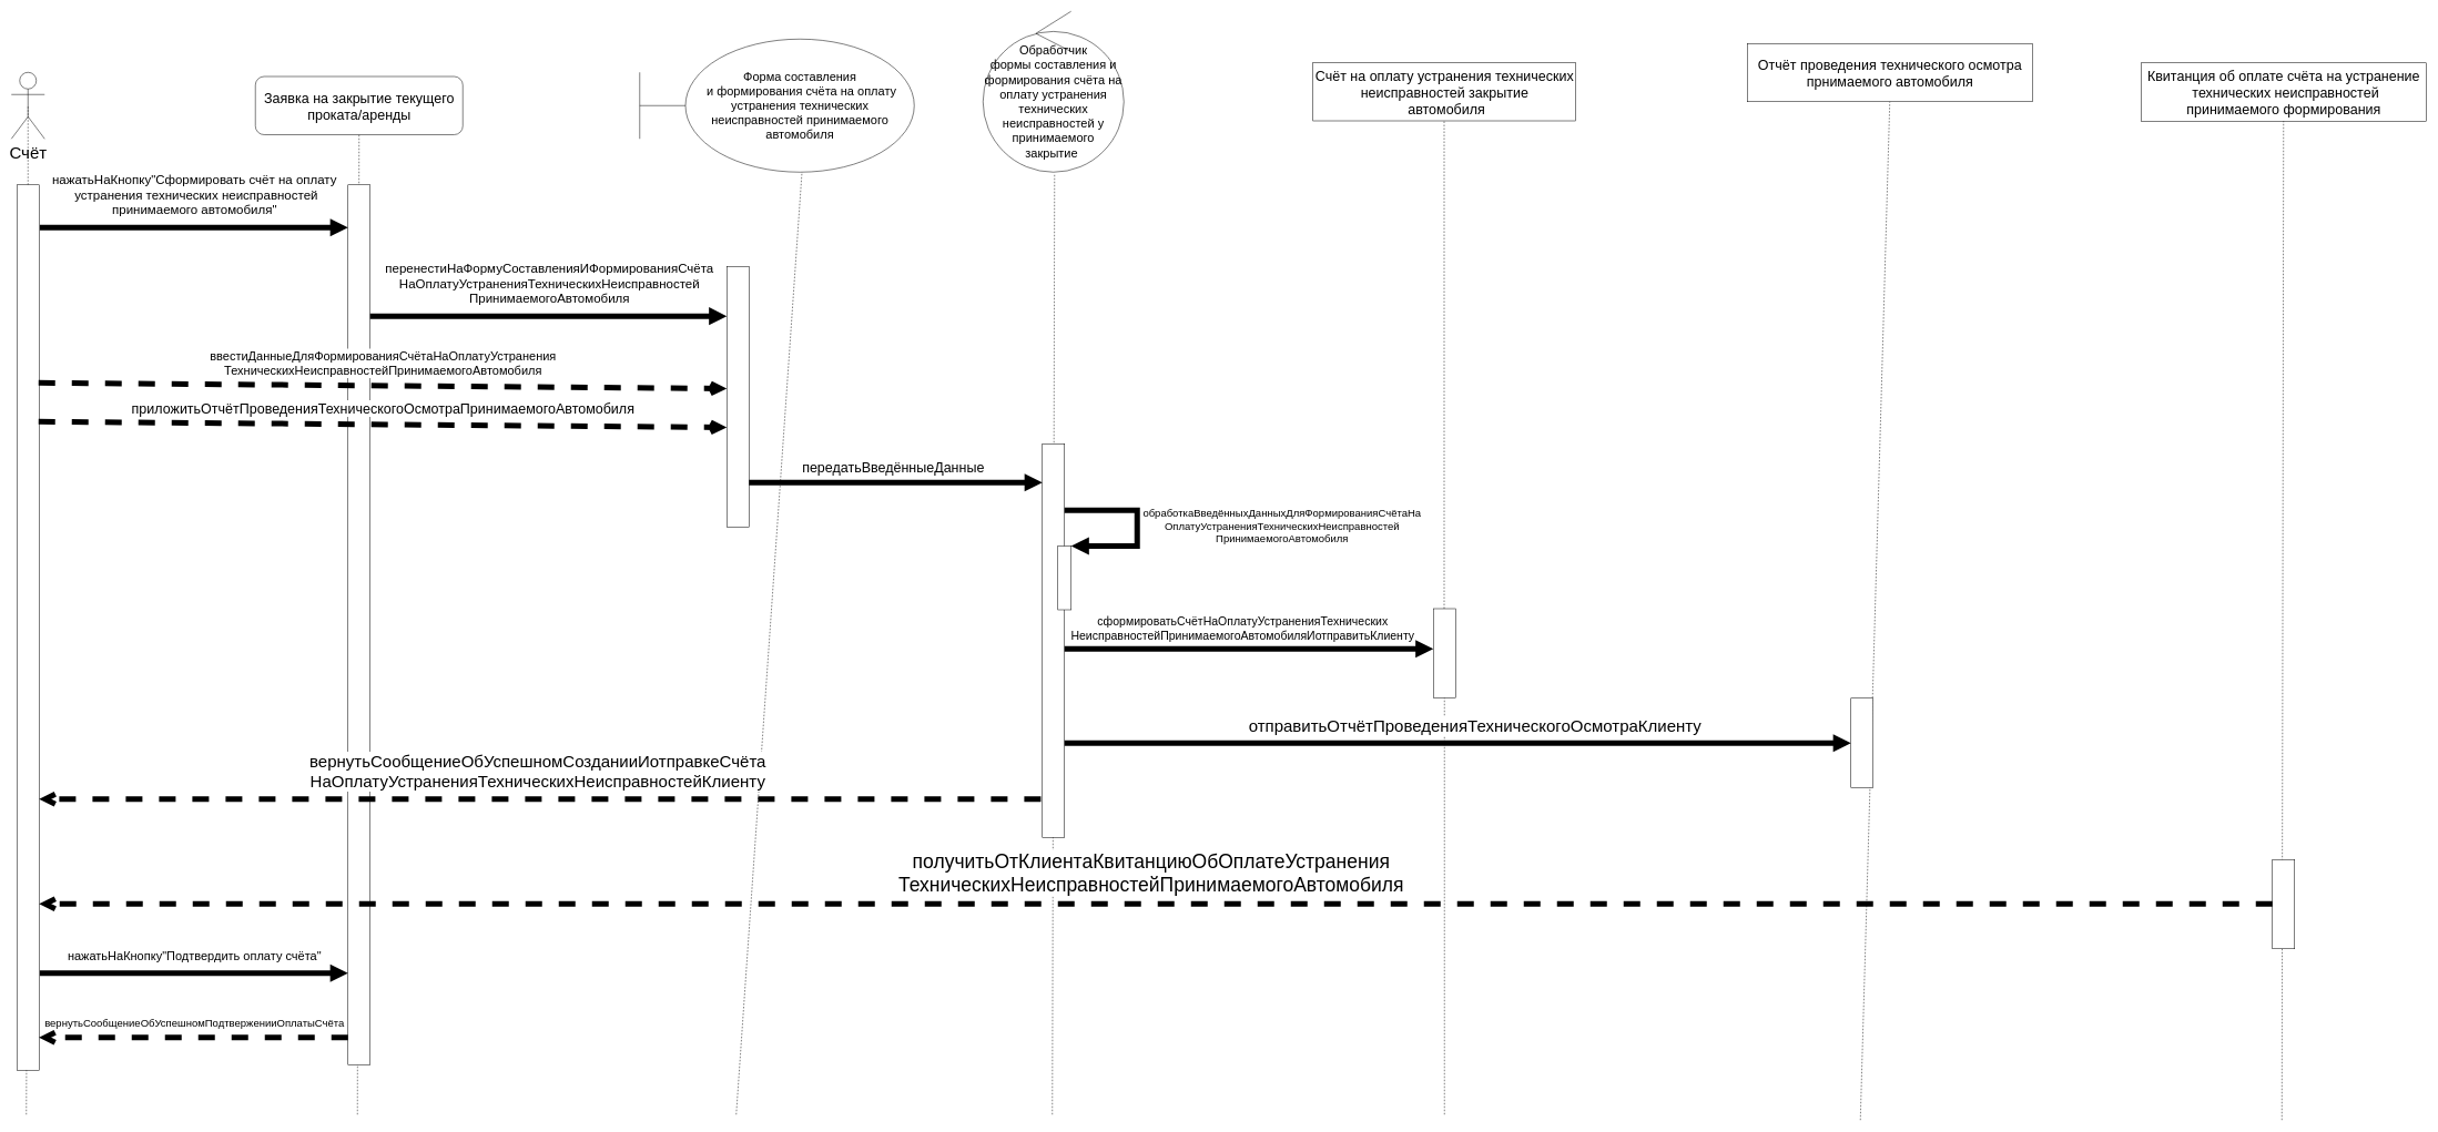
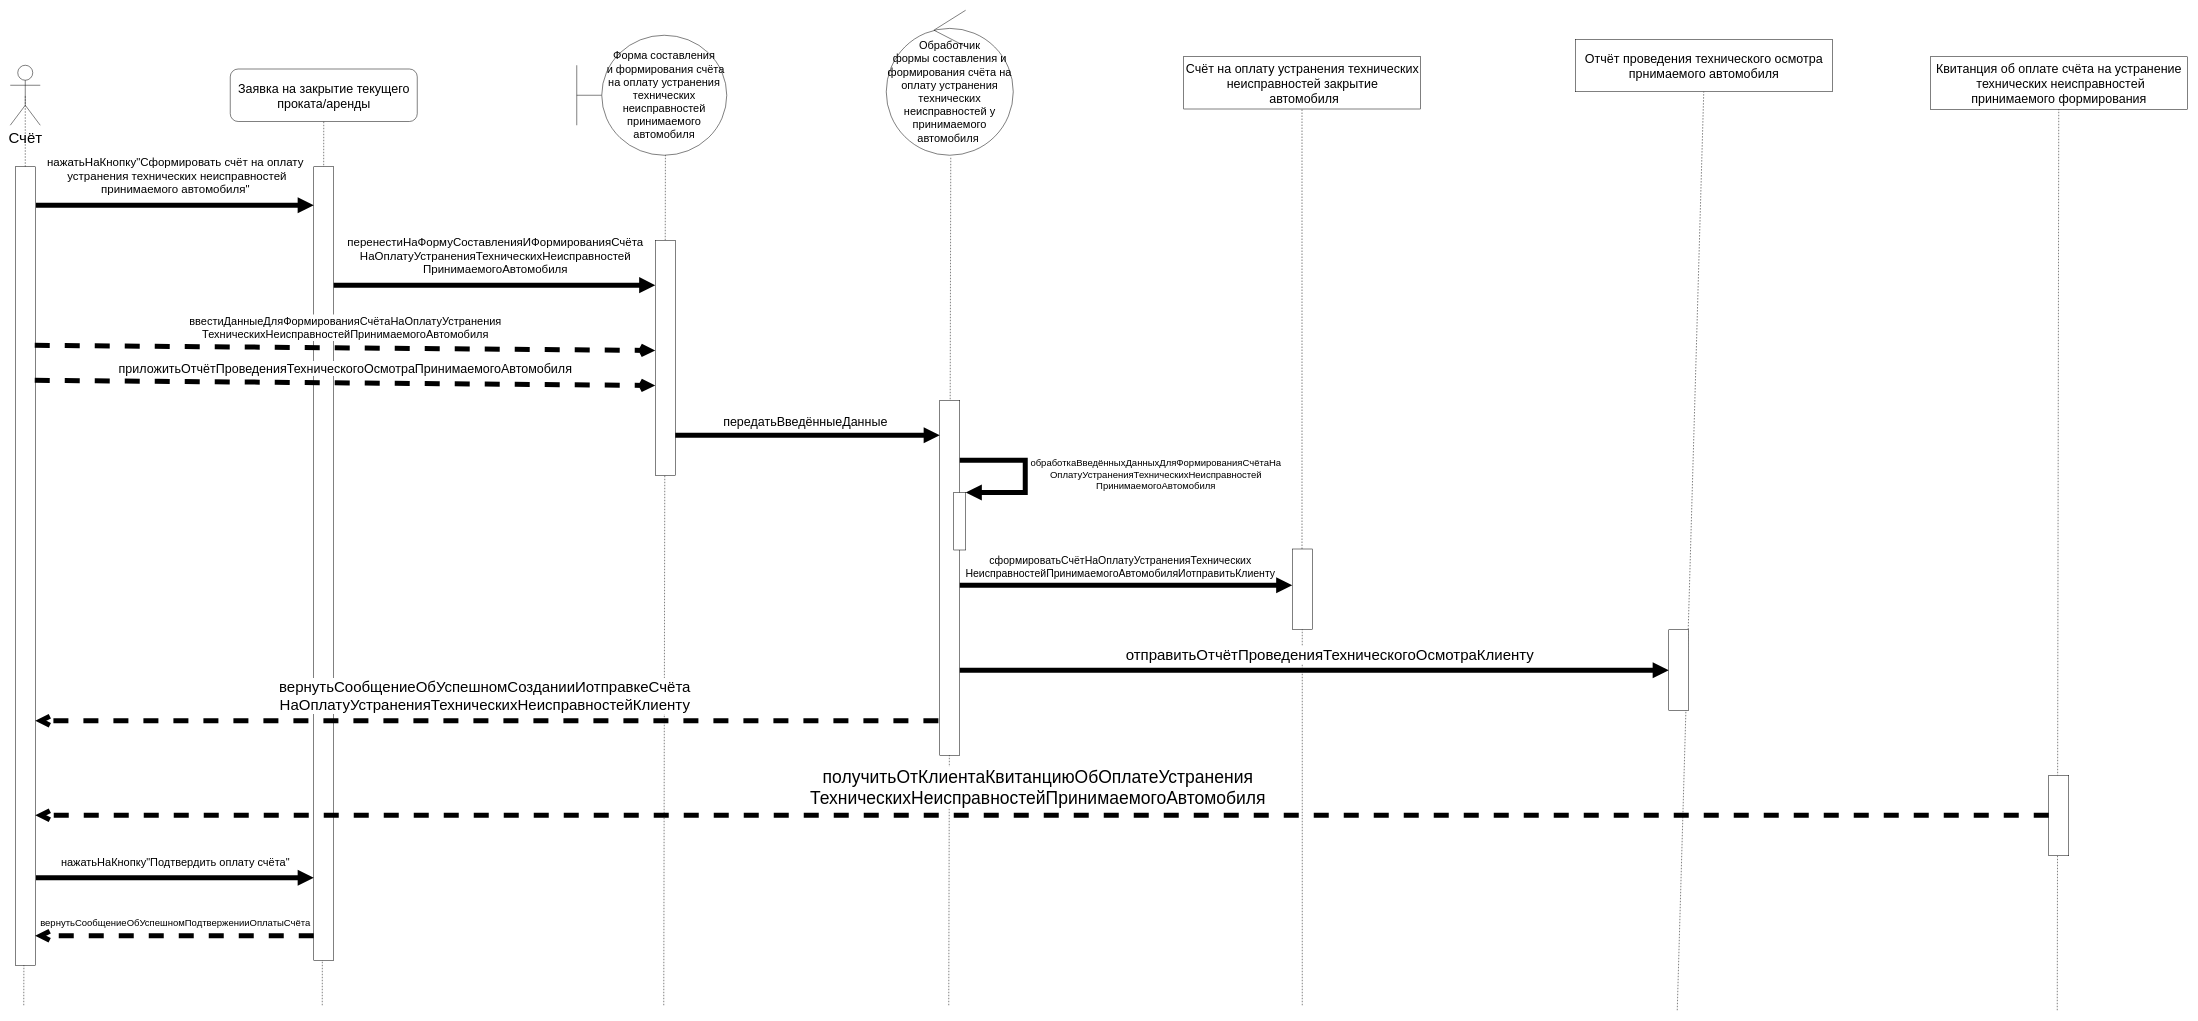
  <mxCell id="0" />
  <mxCell id="1" parent="0" />
  <mxCell id="2" value="" style="endArrow=none;dashed=1;html=1;entryX=0.5;entryY=0.5;entryDx=0;entryDy=0;entryPerimeter=0;" edge="1" parent="1" target="15"><mxGeometry width="50" height="50" relative="1" as="geometry"><mxPoint x="47" y="2010" as="sourcePoint" /><mxPoint x="50" y="190" as="targetPoint" /></mxGeometry></mxCell>
  <mxCell id="3" value="&lt;font style=&quot;font-size: 30px&quot;&gt;Счёт&lt;/font&gt;" style="shape=umlActor;verticalLabelPosition=bottom;labelBackgroundColor=#ffffff;verticalAlign=top;html=1;" vertex="1" parent="1"><mxGeometry x="20" y="130" width="60" height="120" as="geometry" /></mxCell>
  <mxCell id="4" value="&lt;font style=&quot;font-size: 25px&quot;&gt;Заявка на закрытие текущего &lt;br&gt;проката/аренды&lt;/font&gt;" style="html=1;rounded=1;" vertex="1" parent="1"><mxGeometry x="460" y="137.5" width="374" height="105" as="geometry" /></mxCell>
- <mxCell id="5" value="&lt;font style=&quot;font-size: 22px&quot;&gt;Форма составления&lt;br&gt;&amp;nbsp;и формирования счёта на оплату устранения технических неисправностей принимаемого автомобиля&lt;/font&gt;" style="shape=umlBoundary;whiteSpace=wrap;html=1;" vertex="1" parent="1"><mxGeometry x="1153" y="70" width="495" height="240" as="geometry" /></mxCell>
- <mxCell id="6" value="&lt;font style=&quot;font-size: 22px&quot;&gt;Обработчик &lt;br&gt;формы составления и формирования счёта на оплату устранения технических неисправностей у принимаемого &lt;br&gt;закрытие&amp;nbsp;&lt;/font&gt;" style="ellipse;shape=umlControl;whiteSpace=wrap;html=1;" vertex="1" parent="1"><mxGeometry x="1772" y="20" width="254" height="290" as="geometry" /></mxCell>
+ <mxCell id="5" value="&lt;font style=&quot;font-size: 22px&quot;&gt;Форма составления&lt;br&gt;&amp;nbsp;и формирования счёта на оплату устранения технических неисправностей принимаемого автомобиля&lt;/font&gt;" style="shape=umlBoundary;whiteSpace=wrap;html=1;" vertex="1" parent="1"><mxGeometry x="1153" y="70" width="300" height="240" as="geometry" /></mxCell>
+ <mxCell id="6" value="&lt;font style=&quot;font-size: 22px&quot;&gt;Обработчик &lt;br&gt;формы составления и формирования счёта на оплату устранения технических неисправностей у принимаемого &lt;br&gt;автомобиля&amp;nbsp;&lt;/font&gt;" style="ellipse;shape=umlControl;whiteSpace=wrap;html=1;" vertex="1" parent="1"><mxGeometry x="1772" y="20" width="254" height="290" as="geometry" /></mxCell>
  <mxCell id="7" value="&lt;span style=&quot;font-size: 25px&quot;&gt;Счёт на оплату устранения технических &lt;br&gt;неисправностей закрытие&lt;br&gt;&amp;nbsp;автомобиля&lt;/span&gt;" style="html=1;" vertex="1" parent="1"><mxGeometry x="2367" y="112.5" width="473" height="105" as="geometry" /></mxCell>
  <mxCell id="8" value="&lt;span style=&quot;font-size: 25px&quot;&gt;Квитанция об оплате счёта на устранение&lt;br&gt;&amp;nbsp;технических неисправностей&lt;br&gt;&amp;nbsp;принимаемого формирования&amp;nbsp;&lt;/span&gt;" style="html=1;" vertex="1" parent="1"><mxGeometry x="3860" y="113" width="514" height="105" as="geometry" /></mxCell>
  <mxCell id="9" value="" style="endArrow=none;dashed=1;html=1;entryX=0.5;entryY=0.5;entryDx=0;entryDy=0;entryPerimeter=0;" edge="1" parent="1" source="15" target="3"><mxGeometry width="50" height="50" relative="1" as="geometry"><mxPoint x="50" y="1185" as="sourcePoint" /><mxPoint x="30" y="330" as="targetPoint" /></mxGeometry></mxCell>
  <mxCell id="10" value="" style="endArrow=none;dashed=1;html=1;entryX=0.5;entryY=1;entryDx=0;entryDy=0;" edge="1" parent="1" target="4"><mxGeometry width="50" height="50" relative="1" as="geometry"><mxPoint x="644" y="2010" as="sourcePoint" /><mxPoint x="640" y="420" as="targetPoint" /></mxGeometry></mxCell>
  <mxCell id="11" value="" style="endArrow=none;dashed=1;html=1;entryX=0.591;entryY=0.999;entryDx=0;entryDy=0;entryPerimeter=0;" edge="1" parent="1" target="5"><mxGeometry width="50" height="50" relative="1" as="geometry"><mxPoint x="1327" y="2010" as="sourcePoint" /><mxPoint x="1340" y="410" as="targetPoint" /></mxGeometry></mxCell>
  <mxCell id="12" value="" style="endArrow=none;dashed=1;html=1;entryX=0.508;entryY=1.01;entryDx=0;entryDy=0;entryPerimeter=0;" edge="1" parent="1" target="6"><mxGeometry width="50" height="50" relative="1" as="geometry"><mxPoint x="1897" y="2010" as="sourcePoint" /><mxPoint x="2060" y="460" as="targetPoint" /></mxGeometry></mxCell>
  <mxCell id="13" value="" style="endArrow=none;dashed=1;html=1;entryX=0.5;entryY=1;entryDx=0;entryDy=0;" edge="1" parent="1" source="25" target="7"><mxGeometry width="50" height="50" relative="1" as="geometry"><mxPoint x="2601" y="1610" as="sourcePoint" /><mxPoint x="2520" y="400" as="targetPoint" /></mxGeometry></mxCell>
  <mxCell id="14" value="" style="endArrow=none;dashed=1;html=1;entryX=0.5;entryY=1;entryDx=0;entryDy=0;" edge="1" parent="1" target="8"><mxGeometry width="50" height="50" relative="1" as="geometry"><mxPoint x="4114" y="2020" as="sourcePoint" /><mxPoint x="4069" y="330" as="targetPoint" /></mxGeometry></mxCell>
  <mxCell id="15" value="" style="html=1;points=[];perimeter=orthogonalPerimeter;" vertex="1" parent="1"><mxGeometry x="30" y="333" width="40" height="1597" as="geometry" /></mxCell>
  <mxCell id="16" value="" style="html=1;points=[];perimeter=orthogonalPerimeter;" vertex="1" parent="1"><mxGeometry x="627" y="333" width="40" height="1587" as="geometry" /></mxCell>
  <mxCell id="17" value="" style="html=1;points=[];perimeter=orthogonalPerimeter;" vertex="1" parent="1"><mxGeometry x="1310" y="480" width="40" height="470" as="geometry" /></mxCell>
  <mxCell id="18" value="" style="html=1;points=[];perimeter=orthogonalPerimeter;" vertex="1" parent="1"><mxGeometry x="1879" y="800" width="40" height="710" as="geometry" /></mxCell>
  <mxCell id="19" value="&lt;font style=&quot;font-size: 23px&quot;&gt;нажатьНаКнопку&quot;Сформировать счёт на оплату&lt;br&gt;&amp;nbsp;устранения технических неисправностей &lt;br&gt;принимаемого автомобиля&quot;&lt;/font&gt;" style="html=1;verticalAlign=bottom;endArrow=block;exitX=1.034;exitY=0.242;exitDx=0;exitDy=0;exitPerimeter=0;strokeWidth=10;" edge="1" parent="1"><mxGeometry x="0.003" y="15" width="80" relative="1" as="geometry"><mxPoint x="71.36" y="409.914" as="sourcePoint" /><mxPoint x="627" y="409.914" as="targetPoint" /><mxPoint as="offset" /></mxGeometry></mxCell>
  <mxCell id="20" value="&lt;span style=&quot;font-size: 23px&quot;&gt;перенестиНаФормуСоставленияИФормированияСчёта&lt;br&gt;НаОплатуУстраненияТехническихНеисправностей&lt;br&gt;ПринимаемогоАвтомобиля&lt;/span&gt;" style="html=1;verticalAlign=bottom;endArrow=block;exitX=1.034;exitY=0.242;exitDx=0;exitDy=0;exitPerimeter=0;strokeWidth=10;" edge="1" parent="1" target="17"><mxGeometry x="0.003" y="15" width="80" relative="1" as="geometry"><mxPoint x="666.86" y="569.78" as="sourcePoint" /><mxPoint x="1222.5" y="569.78" as="targetPoint" /><mxPoint as="offset" /></mxGeometry></mxCell>
  <mxCell id="21" value="&lt;font style=&quot;font-size: 22px&quot;&gt;ввестиДанныеДляФормированияСчётаНаОплатуУстранения&lt;br&gt;ТехническихНеисправностейПринимаемогоАвтомобиля&lt;/font&gt;" style="html=1;verticalAlign=bottom;endArrow=open;dashed=1;endSize=8;strokeWidth=10;" edge="1" parent="1"><mxGeometry y="11" relative="1" as="geometry"><mxPoint x="69" y="690" as="sourcePoint" /><mxPoint x="1310" y="700.5" as="targetPoint" /><mxPoint as="offset" /></mxGeometry></mxCell>
  <mxCell id="22" value="&lt;font style=&quot;font-size: 25px&quot;&gt;передатьВведённыеДанные&lt;/font&gt;" style="html=1;verticalAlign=bottom;endArrow=block;strokeWidth=10;" edge="1" parent="1"><mxGeometry x="-0.017" y="10" width="80" relative="1" as="geometry"><mxPoint x="1350" y="870" as="sourcePoint" /><mxPoint x="1879" y="870" as="targetPoint" /><Array as="points"><mxPoint x="1660" y="870" /></Array><mxPoint as="offset" /></mxGeometry></mxCell>
  <mxCell id="23" value="" style="html=1;points=[];perimeter=orthogonalPerimeter;" vertex="1" parent="1"><mxGeometry x="1907" y="984.5" width="24" height="115" as="geometry" /></mxCell>
  <mxCell id="24" value="&lt;font style=&quot;font-size: 19px&quot;&gt;обработкаВведённыхДанныхДляФормированияСчётаНа&lt;br&gt;ОплатуУстраненияТехническихНеисправностей&lt;br&gt;ПринимаемогоАвтомобиля&lt;/font&gt;" style="edgeStyle=orthogonalEdgeStyle;html=1;align=center;spacingLeft=2;endArrow=block;rounded=0;entryX=1;entryY=0;strokeWidth=10;" edge="1" target="23" parent="1"><mxGeometry x="-0.163" y="-262" relative="1" as="geometry"><mxPoint x="1919" y="920.071" as="sourcePoint" /><Array as="points"><mxPoint x="2050" y="920.5" /><mxPoint x="2050" y="984.5" /></Array><mxPoint x="522" y="28" as="offset" /></mxGeometry></mxCell>
  <mxCell id="25" value="" style="html=1;points=[];perimeter=orthogonalPerimeter;" vertex="1" parent="1"><mxGeometry x="2584" y="1097.5" width="40" height="161" as="geometry" /></mxCell>
  <mxCell id="26" value="" style="endArrow=none;dashed=1;html=1;entryX=0.5;entryY=1;entryDx=0;entryDy=0;" edge="1" parent="1" target="25"><mxGeometry width="50" height="50" relative="1" as="geometry"><mxPoint x="2604" y="2010" as="sourcePoint" /><mxPoint x="2603.5" y="217.5" as="targetPoint" /></mxGeometry></mxCell>
  <mxCell id="27" value="&lt;font style=&quot;font-size: 21px&quot;&gt;сформироватьСчётНаОплатуУстраненияТехнических&lt;br&gt;НеисправностейПринимаемогоАвтомобиляИотправитьКлиенту&lt;/font&gt;" style="html=1;verticalAlign=bottom;endArrow=block;strokeWidth=10;" edge="1" parent="1" source="18" target="25"><mxGeometry x="0.086" y="41" width="80" relative="1" as="geometry"><mxPoint x="2030" y="1170" as="sourcePoint" /><mxPoint x="2110" y="1170" as="targetPoint" /><Array as="points"><mxPoint x="2280" y="1170" /></Array><mxPoint x="-40" y="31" as="offset" /></mxGeometry></mxCell>
  <mxCell id="28" value="&lt;span style=&quot;font-size: 25px&quot;&gt;Отчёт проведения технического осмотра &lt;br&gt;прнимаемого автомобиля&lt;/span&gt;" style="html=1;" vertex="1" parent="1"><mxGeometry x="3150" y="78" width="514" height="105" as="geometry" /></mxCell>
  <mxCell id="29" value="" style="endArrow=none;dashed=1;html=1;entryX=0.5;entryY=1;entryDx=0;entryDy=0;" edge="1" target="28" parent="1"><mxGeometry width="50" height="50" relative="1" as="geometry"><mxPoint x="3354" y="2020" as="sourcePoint" /><mxPoint x="3309" y="330" as="targetPoint" /></mxGeometry></mxCell>
  <mxCell id="30" value="&lt;font style=&quot;font-size: 25px&quot;&gt;приложитьОтчётПроведенияТехническогоОсмотраПринимаемогоАвтомобиля&lt;/font&gt;" style="html=1;verticalAlign=bottom;endArrow=open;dashed=1;endSize=8;strokeWidth=10;" edge="1" parent="1"><mxGeometry y="11" relative="1" as="geometry"><mxPoint x="69" y="760" as="sourcePoint" /><mxPoint x="1310" y="770.5" as="targetPoint" /><mxPoint as="offset" /></mxGeometry></mxCell>
  <mxCell id="31" value="&lt;font style=&quot;font-size: 30px&quot;&gt;отправитьОтчётПроведенияТехническогоОсмотраКлиенту&lt;/font&gt;" style="html=1;verticalAlign=bottom;endArrow=block;strokeWidth=10;" edge="1" parent="1" target="32"><mxGeometry x="0.086" y="32" width="80" relative="1" as="geometry"><mxPoint x="1919" y="1340" as="sourcePoint" /><mxPoint x="2584" y="1340" as="targetPoint" /><Array as="points"><mxPoint x="2280" y="1340" /></Array><mxPoint x="-30" y="22" as="offset" /></mxGeometry></mxCell>
  <mxCell id="32" value="" style="html=1;points=[];perimeter=orthogonalPerimeter;" vertex="1" parent="1"><mxGeometry x="3337" y="1259" width="40" height="161" as="geometry" /></mxCell>
  <mxCell id="33" value="&lt;font style=&quot;font-size: 30px&quot;&gt;вернутьСообщениеОбУспешномСозданииИотправкеСчёта&lt;br&gt;НаОплатуУстраненияТехническихНеисправностейКлиенту&lt;/font&gt;" style="html=1;verticalAlign=bottom;endArrow=open;dashed=1;endSize=8;strokeWidth=10;exitX=-0.067;exitY=0.903;exitDx=0;exitDy=0;exitPerimeter=0;" edge="1" parent="1" source="18" target="15"><mxGeometry x="0.004" y="-11" relative="1" as="geometry"><mxPoint x="1730" y="1440" as="sourcePoint" /><mxPoint x="1650" y="1440" as="targetPoint" /><mxPoint as="offset" /></mxGeometry></mxCell>
  <mxCell id="34" value="" style="html=1;points=[];perimeter=orthogonalPerimeter;" vertex="1" parent="1"><mxGeometry x="4097" y="1550" width="40" height="161" as="geometry" /></mxCell>
  <mxCell id="35" value="&lt;font style=&quot;font-size: 35px&quot;&gt;получитьОтКлиентаКвитанциюОбОплатеУстранения&lt;br&gt;ТехническихНеисправностейПринимаемогоАвтомобиля&lt;/font&gt;" style="html=1;verticalAlign=bottom;endArrow=open;dashed=1;endSize=8;strokeWidth=10;" edge="1" parent="1" source="34"><mxGeometry x="0.004" y="-11" relative="1" as="geometry"><mxPoint x="1876.32" y="1630.13" as="sourcePoint" /><mxPoint x="70" y="1630.13" as="targetPoint" /><mxPoint as="offset" /></mxGeometry></mxCell>
  <mxCell id="36" value="&lt;font style=&quot;font-size: 22px&quot;&gt;нажатьНаКнопку&quot;Подтвердить оплату счёта&quot;&lt;/font&gt;" style="html=1;verticalAlign=bottom;endArrow=block;exitX=1.034;exitY=0.242;exitDx=0;exitDy=0;exitPerimeter=0;strokeWidth=10;" edge="1" parent="1"><mxGeometry x="0.003" y="15" width="80" relative="1" as="geometry"><mxPoint x="71.36" y="1754.914" as="sourcePoint" /><mxPoint x="627" y="1754.914" as="targetPoint" /><mxPoint as="offset" /></mxGeometry></mxCell>
  <mxCell id="37" value="&lt;font style=&quot;font-size: 19px&quot;&gt;вернутьСообщениеОбУспешномПодтверженииОплатыСчёта&lt;/font&gt;" style="html=1;verticalAlign=bottom;endArrow=open;dashed=1;endSize=8;strokeWidth=10;entryX=0.992;entryY=0.963;entryDx=0;entryDy=0;entryPerimeter=0;" edge="1" parent="1" source="16" target="15"><mxGeometry x="-0.006" y="-11" relative="1" as="geometry"><mxPoint x="370" y="1870" as="sourcePoint" /><mxPoint x="290" y="1870" as="targetPoint" /><mxPoint as="offset" /></mxGeometry></mxCell>
